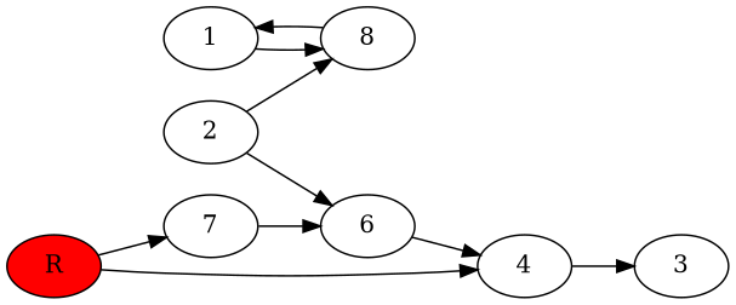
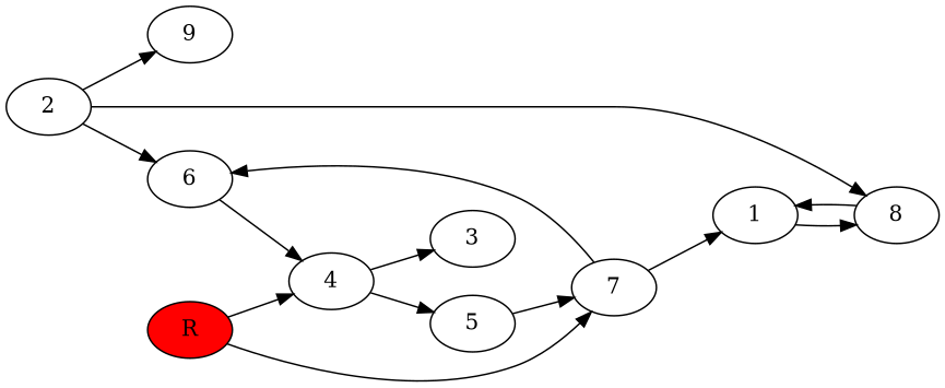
  digraph {
    rankdir=LR
    1
    8
    2
    6
+   9
    4
    3
+   5
    7
    R [fillcolor="#ff0000" style=filled]
    1 -> 8
    8 -> 1
    2 -> 8
    2 -> 6
+   2 -> 9
    6 -> 4
    4 -> 3
+   4 -> 5
+   5 -> 7
+   7 -> 1
    7 -> 6
    R -> 4
    R -> 7
  }
